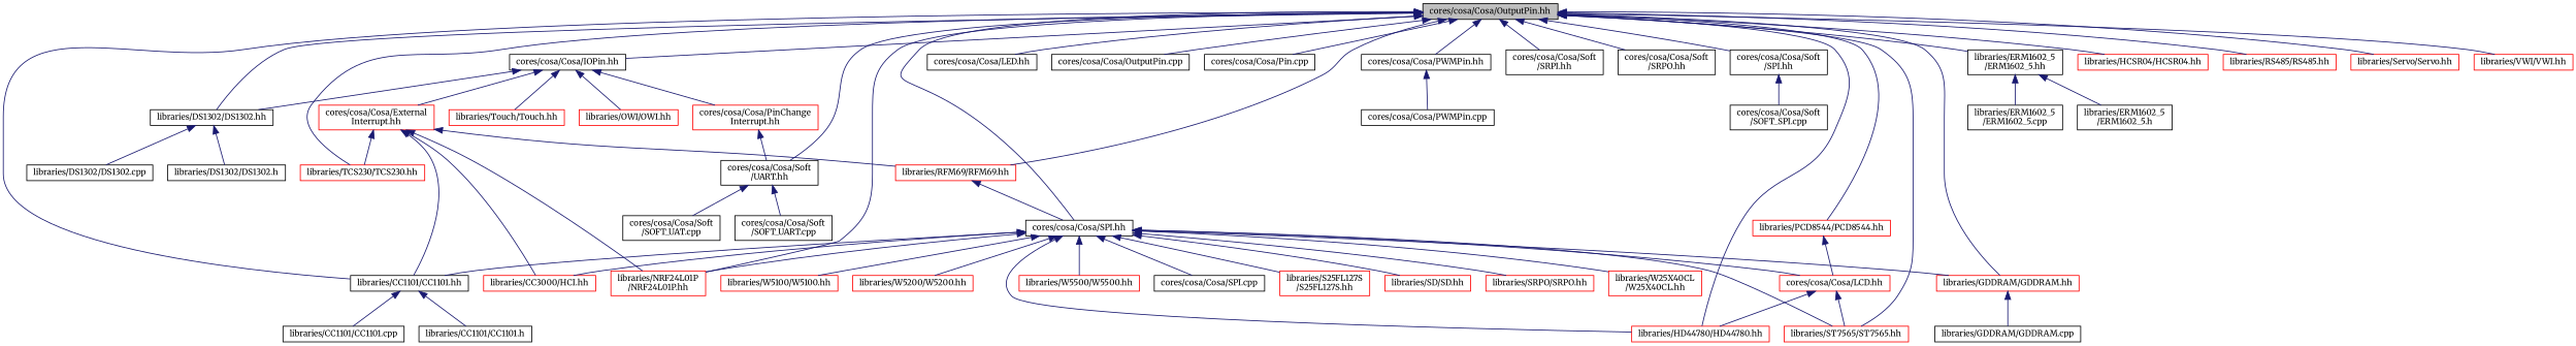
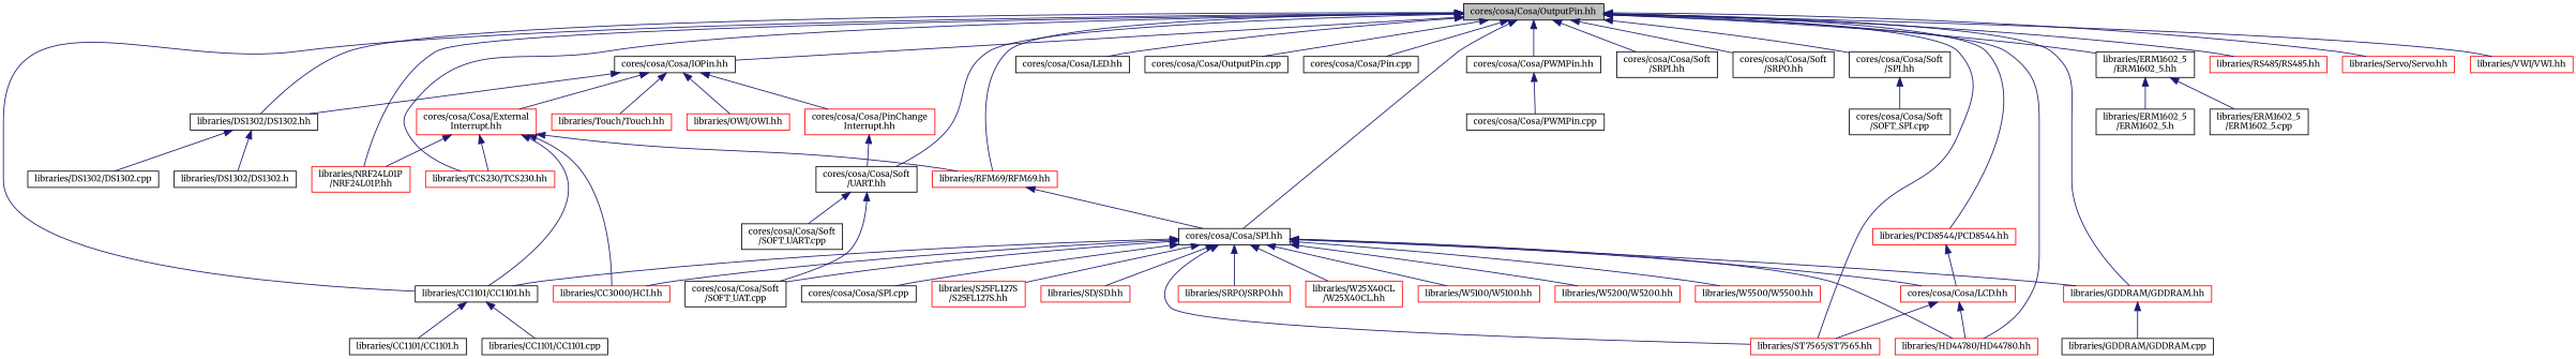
  digraph {
    fontname=Merriweather
    node [color=black fillcolor=white fontname=Merriweather fontsize=10 shape=record style=filled]
    edge [color=midnightblue dir=back fontname=Merriweather fontsize=10 labelfontname=Helvetica labelfontsize=10 style=solid]
    n1 [fillcolor=grey75 fontcolor=black height=0.2 label="cores/cosa/Cosa/OutputPin.hh" width=0.4]
    n2 [height=0.2 label="cores/cosa/Cosa/IOPin.hh" width=0.4]
    n3 [height=0.2 label="libraries/CC1101/CC1101.hh" width=0.4]
    n4 [color=red height=0.2 label="libraries/NRF24L01P\l/NRF24L01P.hh" width=0.4]
    n5 [color=red height=0.2 label="libraries/RFM69/RFM69.hh" width=0.4]
    n6 [color=red height=0.2 label="libraries/TCS230/TCS230.hh" width=0.4]
    n7 [height=0.2 label="cores/cosa/Cosa/Soft\l/UART.hh" width=0.4]
    n8 [height=0.2 label="libraries/DS1302/DS1302.hh" width=0.4]
    n9 [height=0.2 label="cores/cosa/Cosa/LED.hh" width=0.4]
    n10 [height=0.2 label="cores/cosa/Cosa/OutputPin.cpp" width=0.4]
    n11 [height=0.2 label="cores/cosa/Cosa/Pin.cpp" width=0.4]
    n12 [height=0.2 label="cores/cosa/Cosa/PWMPin.hh" width=0.4]
    n13 [height=0.2 label="cores/cosa/Cosa/Soft\l/SPI.hh" width=0.4]
    n14 [height=0.2 label="cores/cosa/Cosa/Soft\l/SRPI.hh" width=0.4]
    n15 [height=0.2 label="cores/cosa/Cosa/Soft\l/SRPO.hh" width=0.4]
    n16 [height=0.2 label="cores/cosa/Cosa/SPI.hh" width=0.4]
    n17 [color=red height=0.2 label="libraries/HD44780/HD44780.hh" width=0.4]
    n18 [color=red height=0.2 label="libraries/PCD8544/PCD8544.hh" width=0.4]
    n19 [color=red height=0.2 label="libraries/ST7565/ST7565.hh" width=0.4]
    n20 [color=red height=0.2 label="libraries/GDDRAM/GDDRAM.hh" width=0.4]
    n21 [height=0.2 label="libraries/ERM1602_5\l/ERM1602_5.hh" width=0.4]
-   n22 [color=red height=0.2 label="libraries/HCSR04/HCSR04.hh" width=0.4]
    n23 [color=red height=0.2 label="libraries/RS485/RS485.hh" width=0.4]
    n24 [color=red height=0.2 label="libraries/Servo/Servo.hh" width=0.4]
    n25 [color=red height=0.2 label="libraries/VWI/VWI.hh" width=0.4]
    n26 [color=red height=0.2 label="cores/cosa/Cosa/External\lInterrupt.hh" width=0.4]
    n27 [color=red height=0.2 label="cores/cosa/Cosa/PinChange\lInterrupt.hh" width=0.4]
    n28 [color=red height=0.2 label="libraries/OWI/OWI.hh" width=0.4]
    n29 [color=red height=0.2 label="libraries/Touch/Touch.hh" width=0.4]
    n30 [height=0.2 label="libraries/CC1101/CC1101.cpp" width=0.4]
    n31 [height=0.2 label="libraries/CC1101/CC1101.h" width=0.4]
    n32 [height=0.2 label="cores/cosa/Cosa/Soft\l/SOFT_UART.cpp" width=0.4]
    n33 [height=0.2 label="cores/cosa/Cosa/Soft\l/SOFT_UAT.cpp" width=0.4]
    n34 [height=0.2 label="libraries/DS1302/DS1302.cpp" width=0.4]
    n35 [height=0.2 label="libraries/DS1302/DS1302.h" width=0.4]
    n36 [height=0.2 label="cores/cosa/Cosa/PWMPin.cpp" width=0.4]
    n37 [height=0.2 label="cores/cosa/Cosa/Soft\l/SOFT_SPI.cpp" width=0.4]
    n38 [color=red height=0.2 label="libraries/CC3000/HCI.hh" width=0.4]
    n39 [color=red height=0.2 label="cores/cosa/Cosa/LCD.hh" width=0.4]
    n40 [height=0.2 label="cores/cosa/Cosa/SPI.cpp" width=0.4]
    n41 [color=red height=0.2 label="libraries/S25FL127S\l/S25FL127S.hh" width=0.4]
    n42 [color=red height=0.2 label="libraries/SD/SD.hh" width=0.4]
    n43 [color=red height=0.2 label="libraries/SRPO/SRPO.hh" width=0.4]
    n44 [color=red height=0.2 label="libraries/W25X40CL\l/W25X40CL.hh" width=0.4]
    n45 [color=red height=0.2 label="libraries/W5100/W5100.hh" width=0.4]
    n46 [color=red height=0.2 label="libraries/W5200/W5200.hh" width=0.4]
    n47 [color=red height=0.2 label="libraries/W5500/W5500.hh" width=0.4]
    n48 [height=0.2 label="libraries/GDDRAM/GDDRAM.cpp" width=0.4]
    n49 [height=0.2 label="libraries/ERM1602_5\l/ERM1602_5.cpp" width=0.4]
    n50 [height=0.2 label="libraries/ERM1602_5\l/ERM1602_5.h" width=0.4]
    n1 -> n2
    n1 -> n3
    n1 -> n4
    n1 -> n5
    n1 -> n6
    n1 -> n7
    n1 -> n8
    n1 -> n9
    n1 -> n10
    n1 -> n11
    n1 -> n12
    n1 -> n13
    n1 -> n14
    n1 -> n15
    n1 -> n16
    n1 -> n17
    n1 -> n18
    n1 -> n19
    n1 -> n20
    n1 -> n21
-   n1 -> n22
    n1 -> n23
    n1 -> n24
    n1 -> n25
    n2 -> n8
    n2 -> n26
    n2 -> n27
    n2 -> n28
    n2 -> n29
    n3 -> n30
    n3 -> n31
    n5 -> n16
    n7 -> n32
    n7 -> n33
    n8 -> n34
    n8 -> n35
    n12 -> n36
    n13 -> n37
    n16 -> n3
-   n16 -> n4
+   n16 -> n33
    n16 -> n17
    n16 -> n19
    n16 -> n20
    n16 -> n38
    n16 -> n39
    n16 -> n40
    n16 -> n41
    n16 -> n42
    n16 -> n43
    n16 -> n44
    n16 -> n45
    n16 -> n46
    n16 -> n47
    n18 -> n39
    n20 -> n48
    n21 -> n49
    n21 -> n50
    n26 -> n3
    n26 -> n4
    n26 -> n5
    n26 -> n6
    n26 -> n38
    n27 -> n7
    n39 -> n17
    n39 -> n19
  }
